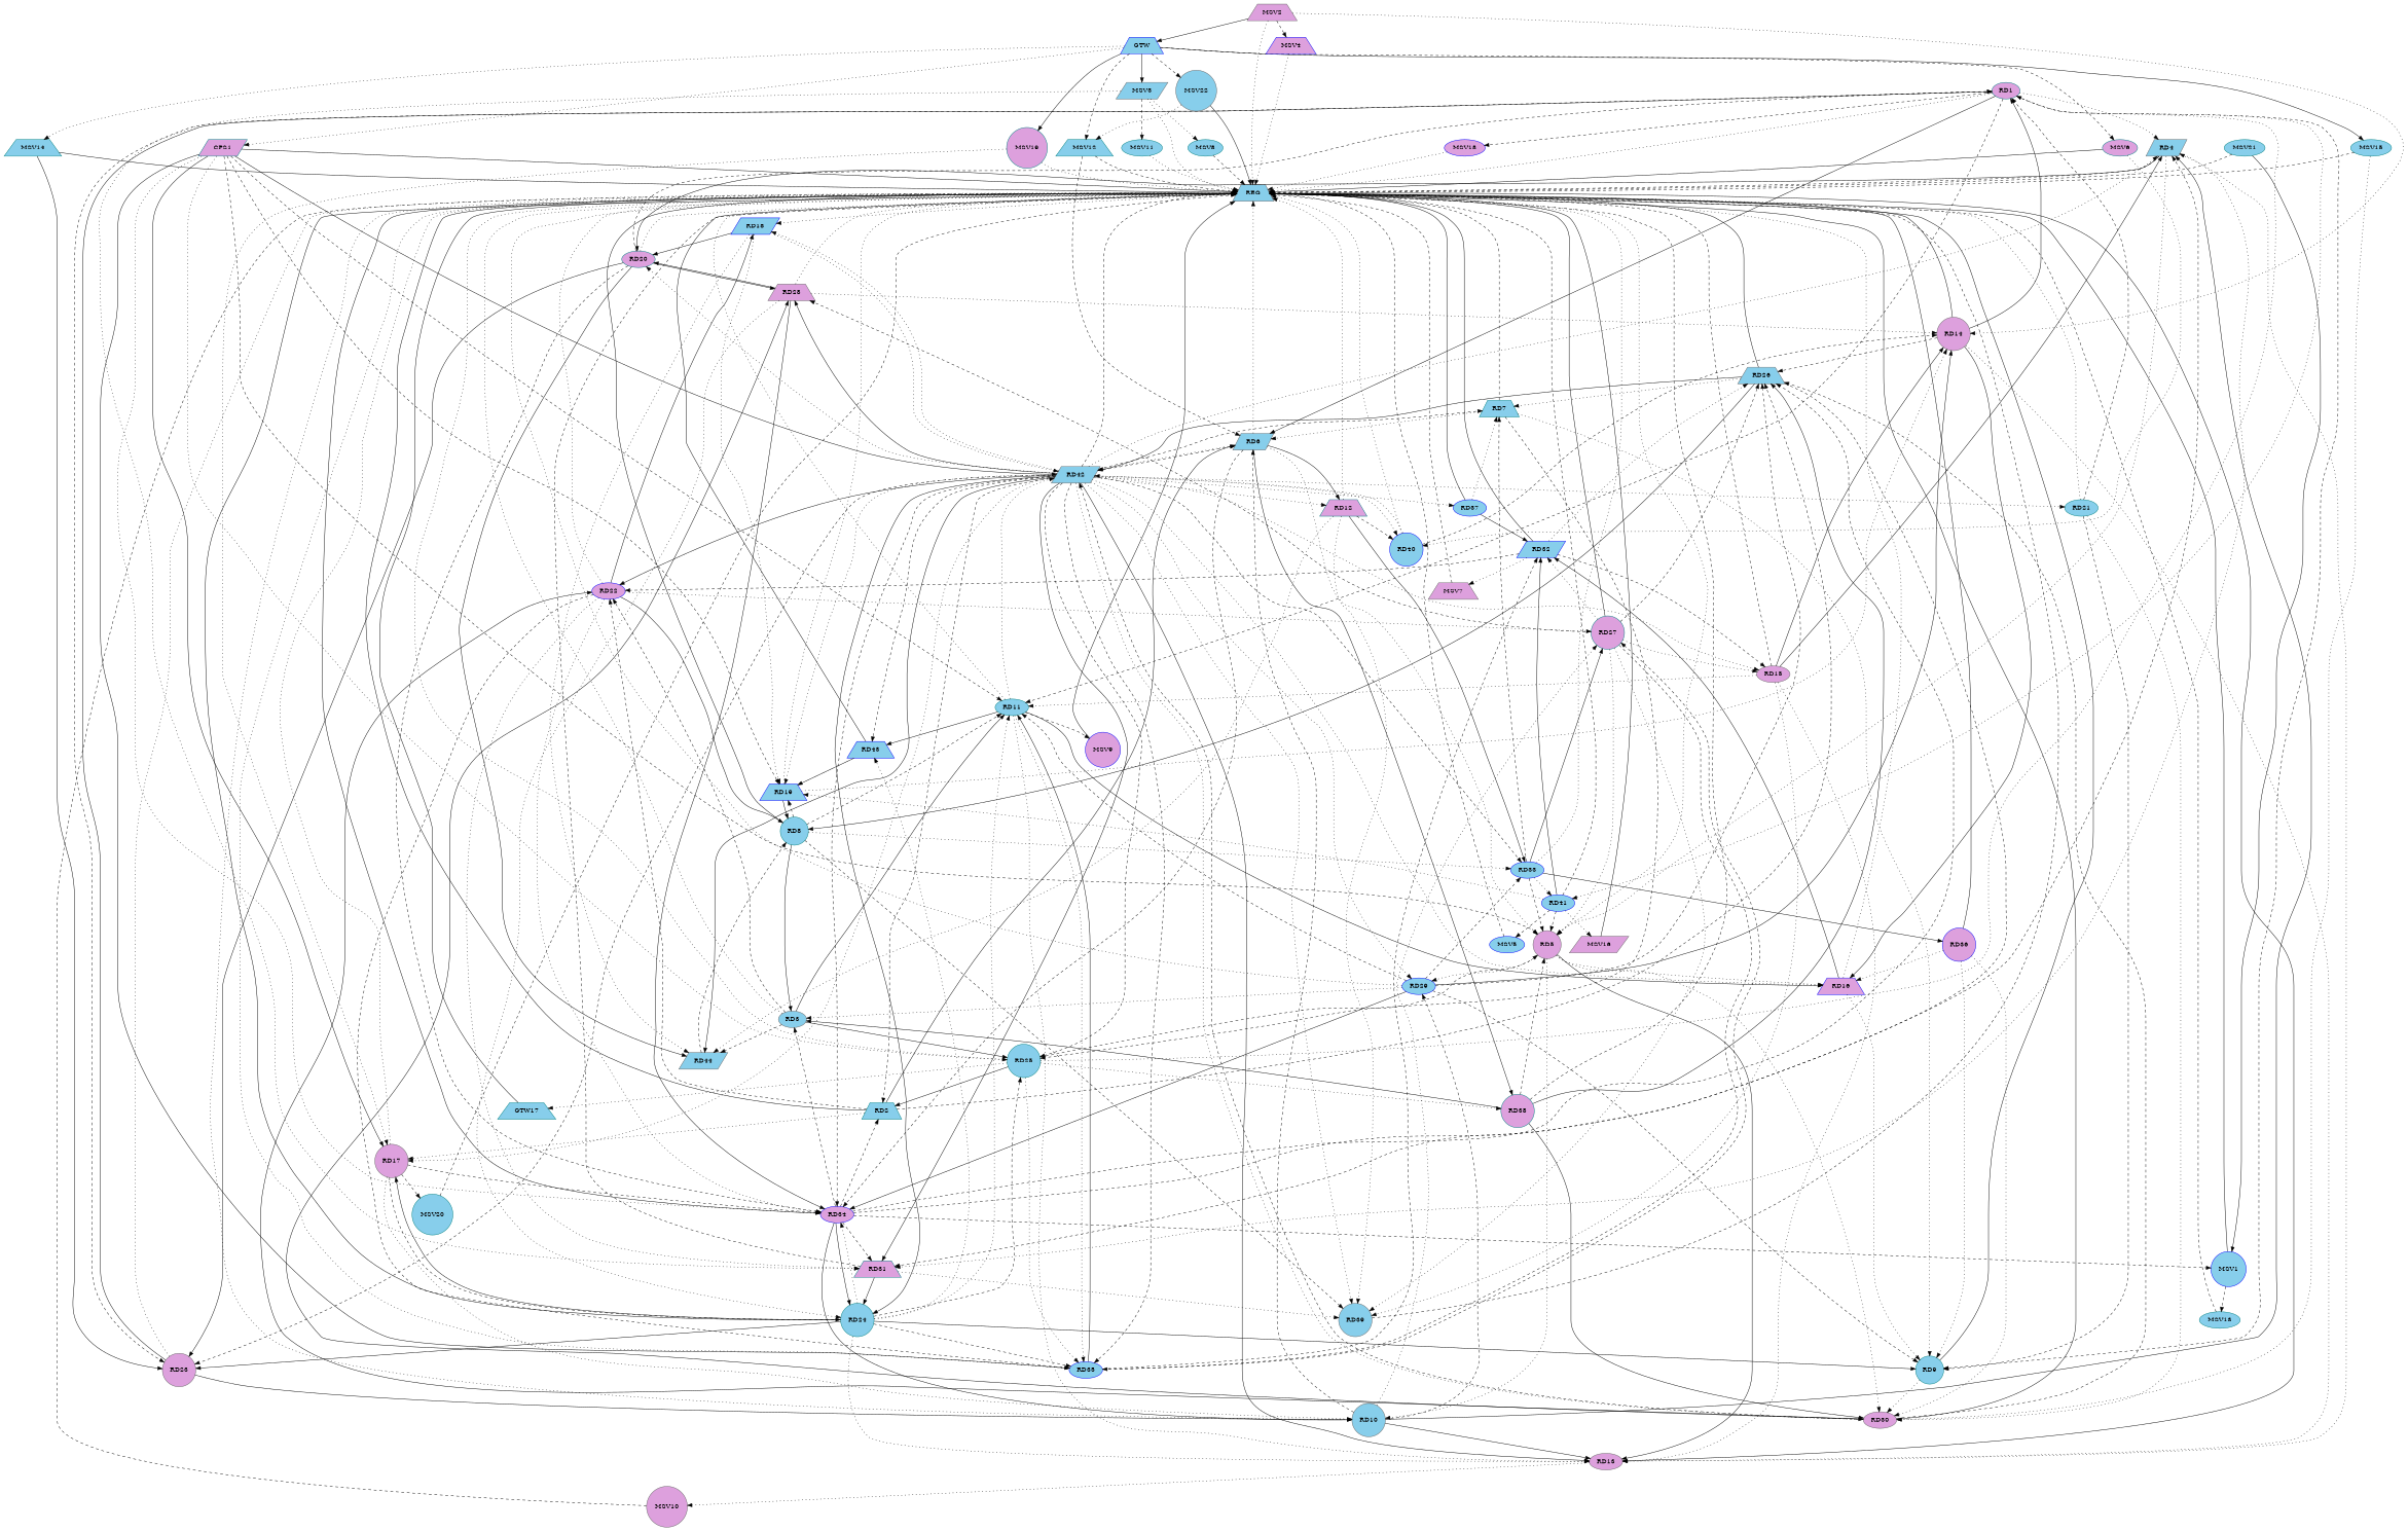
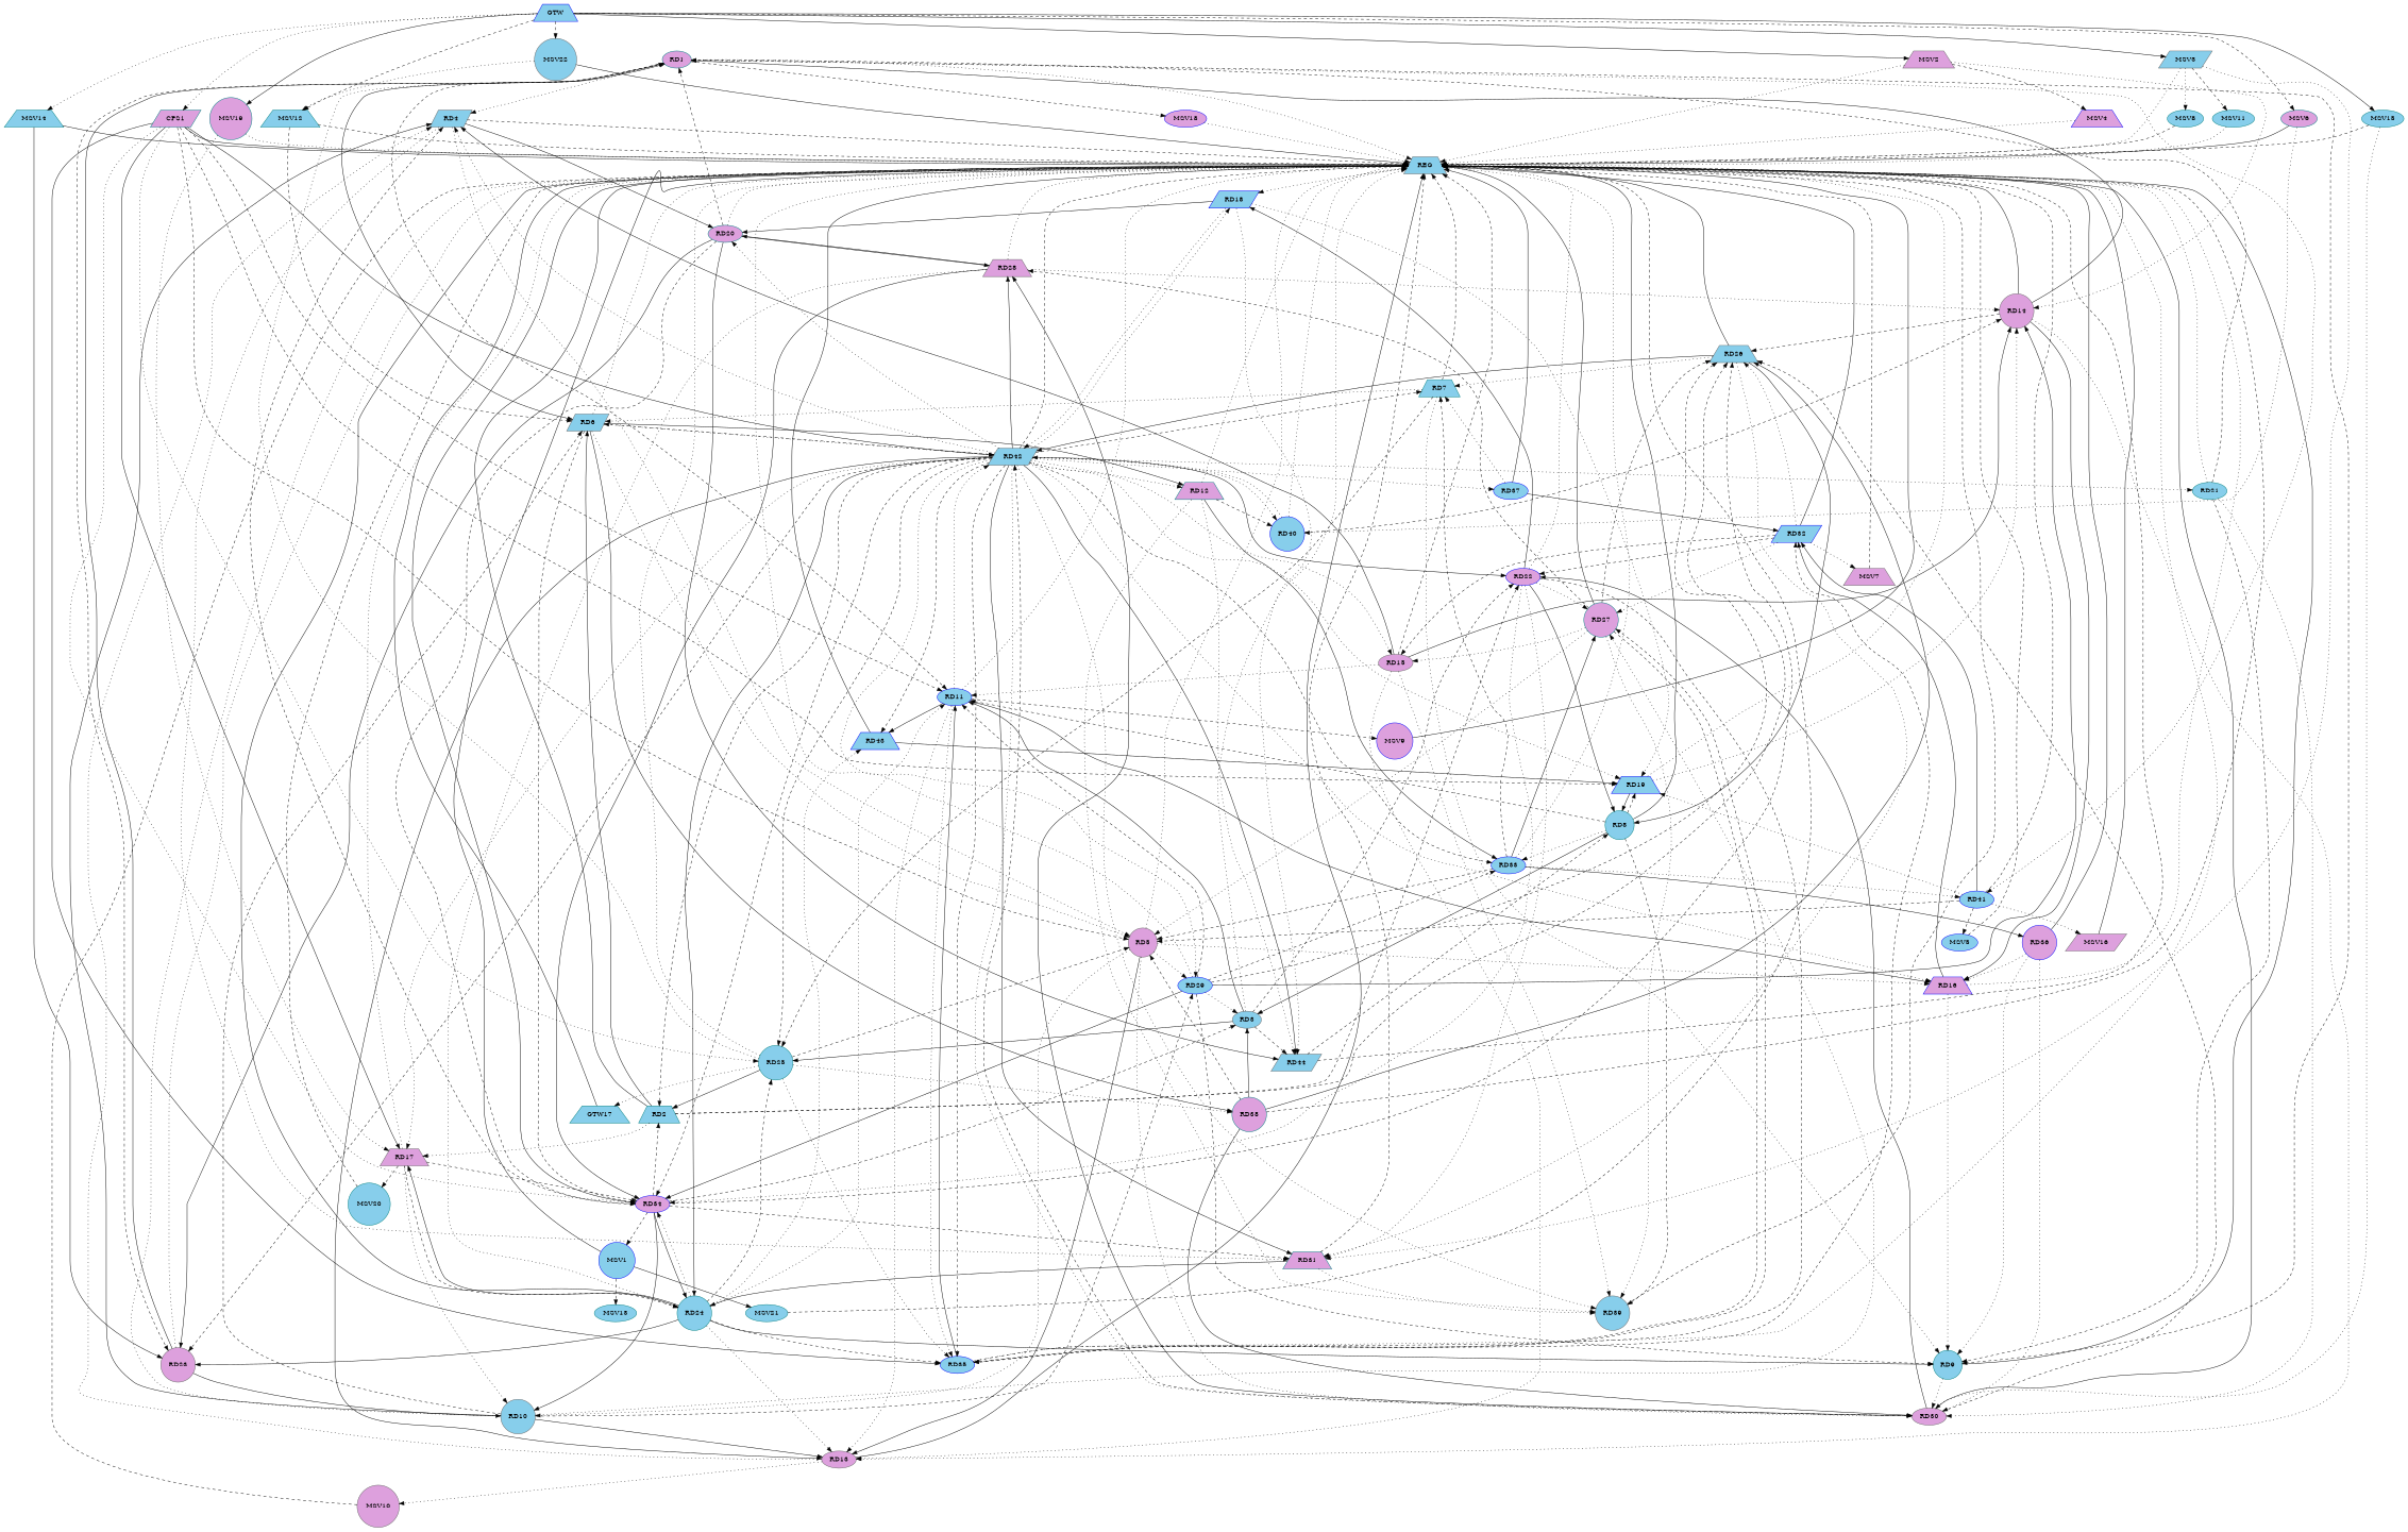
  strict digraph {
    node [color=teal fillcolor=skyblue shape=ellipse style=filled]
    edge [style=dotted]
    n1 [fillcolor=plum label=RD1]
    n2 [color=gray40 label=RD4 shape=parallelogram]
    n3 [color=gray40 label=RD6 shape=parallelogram]
    n4 [label=RD9 shape=circle]
-   n5 [label=RD11]
+   n5 [color=blue label=RD11]
    n6 [color=gray40 fillcolor=plum label=RD23 shape=circle]
    n7 [color=blue label=RD41]
    n8 [color=gray40 label=REG shape=trapezium]
    n9 [color=blue fillcolor=plum label=MSV18]
    n10 [color=gray40 fillcolor=plum label=RD5 shape=circle]
    n11 [fillcolor=plum label=RD20]
    n12 [fillcolor=plum label=RD31 shape=trapezium]
    n13 [fillcolor=plum label=RD12 shape=trapezium]
    n14 [color=blue fillcolor=plum label=RD34]
    n15 [fillcolor=plum label=RD38 shape=circle]
    n16 [color=gray40 label=RD42 shape=parallelogram]
    n17 [color=gray40 fillcolor=plum label=RD30]
    n18 [color=gray40 fillcolor=plum label=RD13]
    n19 [color=blue fillcolor=plum label=RD16 shape=trapezium]
    n20 [color=blue label=RD35]
    n21 [color=blue label=RD43 shape=trapezium]
    n22 [color=blue fillcolor=plum label=MSV9 shape=circle]
    n23 [color=gray40 label=RD10 shape=circle]
    n24 [color=blue label=RD19 shape=trapezium]
    n25 [color=blue label=RD32 shape=parallelogram]
    n26 [color=blue label=MSV5]
    n27 [color=gray40 fillcolor=plum label=MSV16 shape=parallelogram]
    n28 [color=blue label=RD18 shape=parallelogram]
    n29 [label=RD2 shape=trapezium]
-   n30 [color=gray40 fillcolor=plum label=RD17 shape=circle]
+   n30 [color=gray40 fillcolor=plum label=RD17 shape=trapezium]
    n31 [color=blue fillcolor=plum label=RD22]
    n32 [color=gray40 label=RD26 shape=trapezium]
    n33 [label=RD8 shape=circle]
    n34 [color=gray40 label=RD3]
    n35 [color=blue label=RD33]
    n36 [color=gray40 label=RD39 shape=circle]
    n37 [label=RD24 shape=circle]
    n38 [label=MSV20 shape=circle]
    n39 [fillcolor=plum label=RD27 shape=circle]
    n40 [label=RD7 shape=trapezium]
    n41 [label=RD25 shape=circle]
    n42 [color=gray40 label=RD44 shape=parallelogram]
    n43 [label=GTW17 shape=trapezium]
    n44 [color=blue label=RD29]
    n45 [color=gray40 fillcolor=plum label=RD28 shape=trapezium]
    n46 [color=gray40 fillcolor=plum label=MSV10 shape=circle]
    n47 [color=gray40 fillcolor=plum label=RD14 shape=circle]
    n48 [color=blue label=RD40 shape=circle]
    n49 [color=blue label=MSV1 shape=circle]
    n50 [color=gray40 fillcolor=plum label=RD15]
    n51 [label=RD21]
    n52 [color=blue label=RD37]
    n53 [color=blue fillcolor=plum label=RD36 shape=circle]
    n54 [color=gray40 fillcolor=plum label=MSV7 shape=trapezium]
    n55 [label=MSV13]
    n56 [label=MSV21]
    n57 [fillcolor=plum label=CPS1 shape=parallelogram]
    n58 [color=blue label=GTW shape=trapezium]
    n59 [color=gray40 fillcolor=plum label=MSV2 shape=trapezium]
    n60 [color=gray40 label=MSV3 shape=parallelogram]
    n61 [fillcolor=plum label=MSV6]
    n62 [label=MSV12 shape=trapezium]
    n63 [label=MSV14 shape=trapezium]
    n64 [label=MSV15]
    n65 [fillcolor=plum label=MSV19 shape=circle]
    n66 [color=gray40 label=MSV22 shape=circle]
    n67 [color=blue fillcolor=plum label=MSV4 shape=trapezium]
    n68 [label=MSV8]
    n69 [label=MSV11]
    n1 -> n2
    n1 -> n3 [style=solid]
    n1 -> n4 [style=dashed]
    n1 -> n5 [style=dashed]
    n1 -> n6 [style=dashed]
    n1 -> n7
    n1 -> n8
    n1 -> n9 [style=dashed]
    n2 -> n8 [style=dashed]
    n2 -> n10
    n2 -> n11 [style=solid]
    n2 -> n12
    n3 -> n8
    n3 -> n10
    n3 -> n13 [style=solid]
    n3 -> n14 [style=dashed]
    n3 -> n15 [style=solid]
    n3 -> n16
    n4 -> n8 [style=solid]
    n4 -> n17
    n5 -> n8
    n5 -> n16
    n5 -> n18
    n5 -> n19 [style=solid]
    n5 -> n20
    n5 -> n21 [style=solid]
    n5 -> n22 [style=dashed]
    n6 -> n1 [style=solid]
    n6 -> n8
    n6 -> n23 [style=solid]
    n7 -> n8 [style=dashed]
    n7 -> n10 [style=dashed]
    n7 -> n24
    n7 -> n25 [style=solid]
    n7 -> n26 [style=dashed]
    n7 -> n27
    n8 -> n28
    n9 -> n8
    n10 -> n8
    n10 -> n17
    n10 -> n18 [style=solid]
    n10 -> n19
    n10 -> n23
    n10 -> n44
    n11 -> n1 [style=dashed]
    n11 -> n6 [style=solid]
    n11 -> n8
    n11 -> n14 [style=dashed]
    n11 -> n42 [style=solid]
    n11 -> n45 [style=solid]
    n12 -> n8 [style=dashed]
    n12 -> n36
    n12 -> n37 [style=solid]
    n13 -> n8
    n13 -> n35 [style=solid]
    n13 -> n36
    n13 -> n42
    n13 -> n48 [style=dashed]
    n14 -> n2 [style=dashed]
    n14 -> n8 [style=solid]
    n14 -> n12 [style=dashed]
    n14 -> n23 [style=solid]
    n14 -> n29 [style=dashed]
    n14 -> n32 [style=dashed]
    n14 -> n34 [style=dashed]
    n14 -> n37 [style=solid]
    n14 -> n49 [style=dashed]
    n15 -> n8 [style=dashed]
    n15 -> n10 [style=dashed]
    n15 -> n17 [style=solid]
    n15 -> n32 [style=solid]
    n15 -> n34 [style=solid]
    n16 -> n2
    n16 -> n3 [style=dashed]
    n16 -> n6 [style=dashed]
    n16 -> n8 [style=dashed]
    n16 -> n11
    n16 -> n12 [style=solid]
    n16 -> n13
    n16 -> n14 [style=dashed]
    n16 -> n17
    n16 -> n18 [style=solid]
    n16 -> n19
    n16 -> n20 [style=dashed]
    n16 -> n21 [style=dashed]
    n16 -> n24
    n16 -> n28
    n16 -> n29 [style=dashed]
    n16 -> n30
    n16 -> n31 [style=solid]
    n16 -> n35 [style=dashed]
    n16 -> n36
    n16 -> n37 [style=solid]
    n16 -> n40 [style=dashed]
    n16 -> n41 [style=dashed]
    n16 -> n42 [style=solid]
    n16 -> n44
    n16 -> n45 [style=solid]
    n16 -> n48
    n16 -> n50
    n16 -> n51
    n16 -> n52
    n17 -> n8 [style=solid]
    n17 -> n16 [style=dashed]
    n17 -> n31 [style=solid]
    n17 -> n32 [style=dashed]
    n17 -> n45 [style=solid]
    n18 -> n2
    n18 -> n8 [style=solid]
    n18 -> n46
    n19 -> n4
    n19 -> n8
    n19 -> n25 [style=solid]
    n20 -> n5 [style=solid]
    n20 -> n8
    n20 -> n25 [style=dashed]
    n20 -> n39 [style=dashed]
    n21 -> n8 [style=solid]
    n21 -> n24 [style=solid]
    n22 -> n8 [style=solid]
    n23 -> n2 [style=solid]
    n23 -> n3 [style=dashed]
    n23 -> n8
    n23 -> n18 [style=solid]
    n23 -> n39
    n23 -> n44 [style=dashed]
    n24 -> n8
    n24 -> n33 [style=solid]
    n24 -> n47
    n25 -> n8 [style=solid]
    n25 -> n31 [style=dashed]
    n25 -> n32
    n25 -> n50 [style=dashed]
    n25 -> n54
    n26 -> n8 [style=dashed]
    n27 -> n8 [style=solid]
    n28 -> n11 [style=solid]
    n28 -> n16
    n28 -> n24
    n28 -> n42
    n29 -> n3 [style=solid]
    n29 -> n8 [style=solid]
    n29 -> n30
    n29 -> n31 [style=dashed]
    n29 -> n32 [style=dashed]
    n30 -> n8
    n30 -> n14 [style=dashed]
    n30 -> n23
    n30 -> n37 [style=dashed]
    n30 -> n38 [style=dashed]
    n31 -> n8
    n31 -> n12
    n31 -> n14
    n31 -> n20 [style=dashed]
    n31 -> n28 [style=solid]
    n31 -> n33 [style=solid]
    n31 -> n39
    n32 -> n8 [style=solid]
-   n32 -> n12 [style=dashed]
+   n32 -> n12
    n32 -> n16 [style=solid]
    n32 -> n33 [style=solid]
    n32 -> n40
    n33 -> n5 [style=dashed]
    n33 -> n8 [style=solid]
    n33 -> n24 [style=dashed]
    n33 -> n34 [style=solid]
    n33 -> n35
    n33 -> n36 [style=dashed]
    n34 -> n5 [style=solid]
    n34 -> n8
    n34 -> n31 [style=dashed]
    n34 -> n41 [style=solid]
    n34 -> n42 [style=dashed]
    n35 -> n7
    n35 -> n8
    n35 -> n10 [style=dashed]
    n35 -> n39 [style=solid]
    n35 -> n40 [style=dashed]
    n35 -> n53 [style=solid]
    n36 -> n8 [style=dashed]
    n37 -> n4 [style=solid]
    n37 -> n5
    n37 -> n6 [style=solid]
    n37 -> n8 [style=solid]
    n37 -> n14
    n37 -> n18
    n37 -> n20 [style=dashed]
    n37 -> n21
    n37 -> n30 [style=solid]
    n37 -> n41 [style=dashed]
    n38 -> n8 [style=dashed]
    n39 -> n8 [style=solid]
    n39 -> n10
    n39 -> n20 [style=dashed]
-   n39 -> n25
+   n25 -> n39
    n39 -> n32 [style=dashed]
    n39 -> n36
    n39 -> n45 [style=dashed]
    n39 -> n50
    n40 -> n3
    n40 -> n4
    n40 -> n8 [style=dashed]
    n40 -> n41 [style=dashed]
    n41 -> n1
    n41 -> n8
    n41 -> n10 [style=dashed]
    n41 -> n15
    n41 -> n20
    n41 -> n29 [style=solid]
    n41 -> n43
    n42 -> n33 [style=dashed]
    n43 -> n8 [style=solid]
    n44 -> n4 [style=dashed]
    n44 -> n5 [style=dashed]
    n44 -> n8
    n44 -> n14 [style=solid]
    n44 -> n32 [style=dashed]
    n44 -> n34
    n44 -> n35 [style=dashed]
    n44 -> n47 [style=solid]
    n45 -> n8
    n45 -> n11 [style=solid]
    n45 -> n14 [style=solid]
    n45 -> n37
    n45 -> n47
    n46 -> n8 [style=dashed]
    n47 -> n1 [style=solid]
    n47 -> n8 [style=solid]
    n47 -> n18
    n47 -> n19 [style=solid]
    n47 -> n32 [style=dashed]
    n48 -> n8
    n48 -> n16
    n48 -> n47 [style=dashed]
    n49 -> n8 [style=solid]
    n49 -> n55 [style=dashed]
-   n56 -> n49 [style=solid]
+   n49 -> n56 [style=solid]
    n50 -> n2 [style=solid]
    n50 -> n5
    n50 -> n8 [style=dashed]
    n50 -> n18
    n50 -> n36
    n50 -> n47 [style=solid]
    n51 -> n1 [style=dashed]
    n51 -> n4 [style=dashed]
    n51 -> n8
    n51 -> n17
    n52 -> n8 [style=solid]
    n52 -> n25 [style=solid]
    n52 -> n40
    n53 -> n4
    n53 -> n8 [style=solid]
    n53 -> n17
    n53 -> n19
    n54 -> n8 [style=dashed]
-   n55 -> n8 [style=dashed]
+   n42 -> n8 [style=dashed]
    n56 -> n8 [style=dashed]
    n57 -> n5 [style=dashed]
    n57 -> n8 [style=solid]
    n57 -> n10 [style=dashed]
    n57 -> n14
    n57 -> n16 [style=solid]
    n57 -> n20 [style=solid]
    n57 -> n24 [style=dashed]
    n57 -> n30 [style=solid]
    n57 -> n41
    n58 -> n57
-   n59 -> n58 [style=solid]
+   n58 -> n59 [style=solid]
    n58 -> n60 [style=solid]
    n58 -> n61 [style=dashed]
    n58 -> n62 [style=dashed]
    n58 -> n63
    n58 -> n64 [style=solid]
    n58 -> n65 [style=solid]
    n58 -> n66 [style=dashed]
    n59 -> n8
    n59 -> n47
    n59 -> n67 [style=dashed]
    n60 -> n8
    n60 -> n12
    n60 -> n68
    n60 -> n69 [style=dashed]
    n61 -> n8 [style=solid]
    n61 -> n48
    n62 -> n3 [style=dashed]
    n62 -> n8 [style=dashed]
    n63 -> n6 [style=solid]
    n63 -> n8 [style=solid]
    n64 -> n8 [style=dashed]
    n64 -> n17
    n65 -> n8
    n65 -> n30
    n66 -> n8 [style=solid]
    n66 -> n62
    n67 -> n8
    n68 -> n8 [style=dashed]
    n69 -> n8
  }
